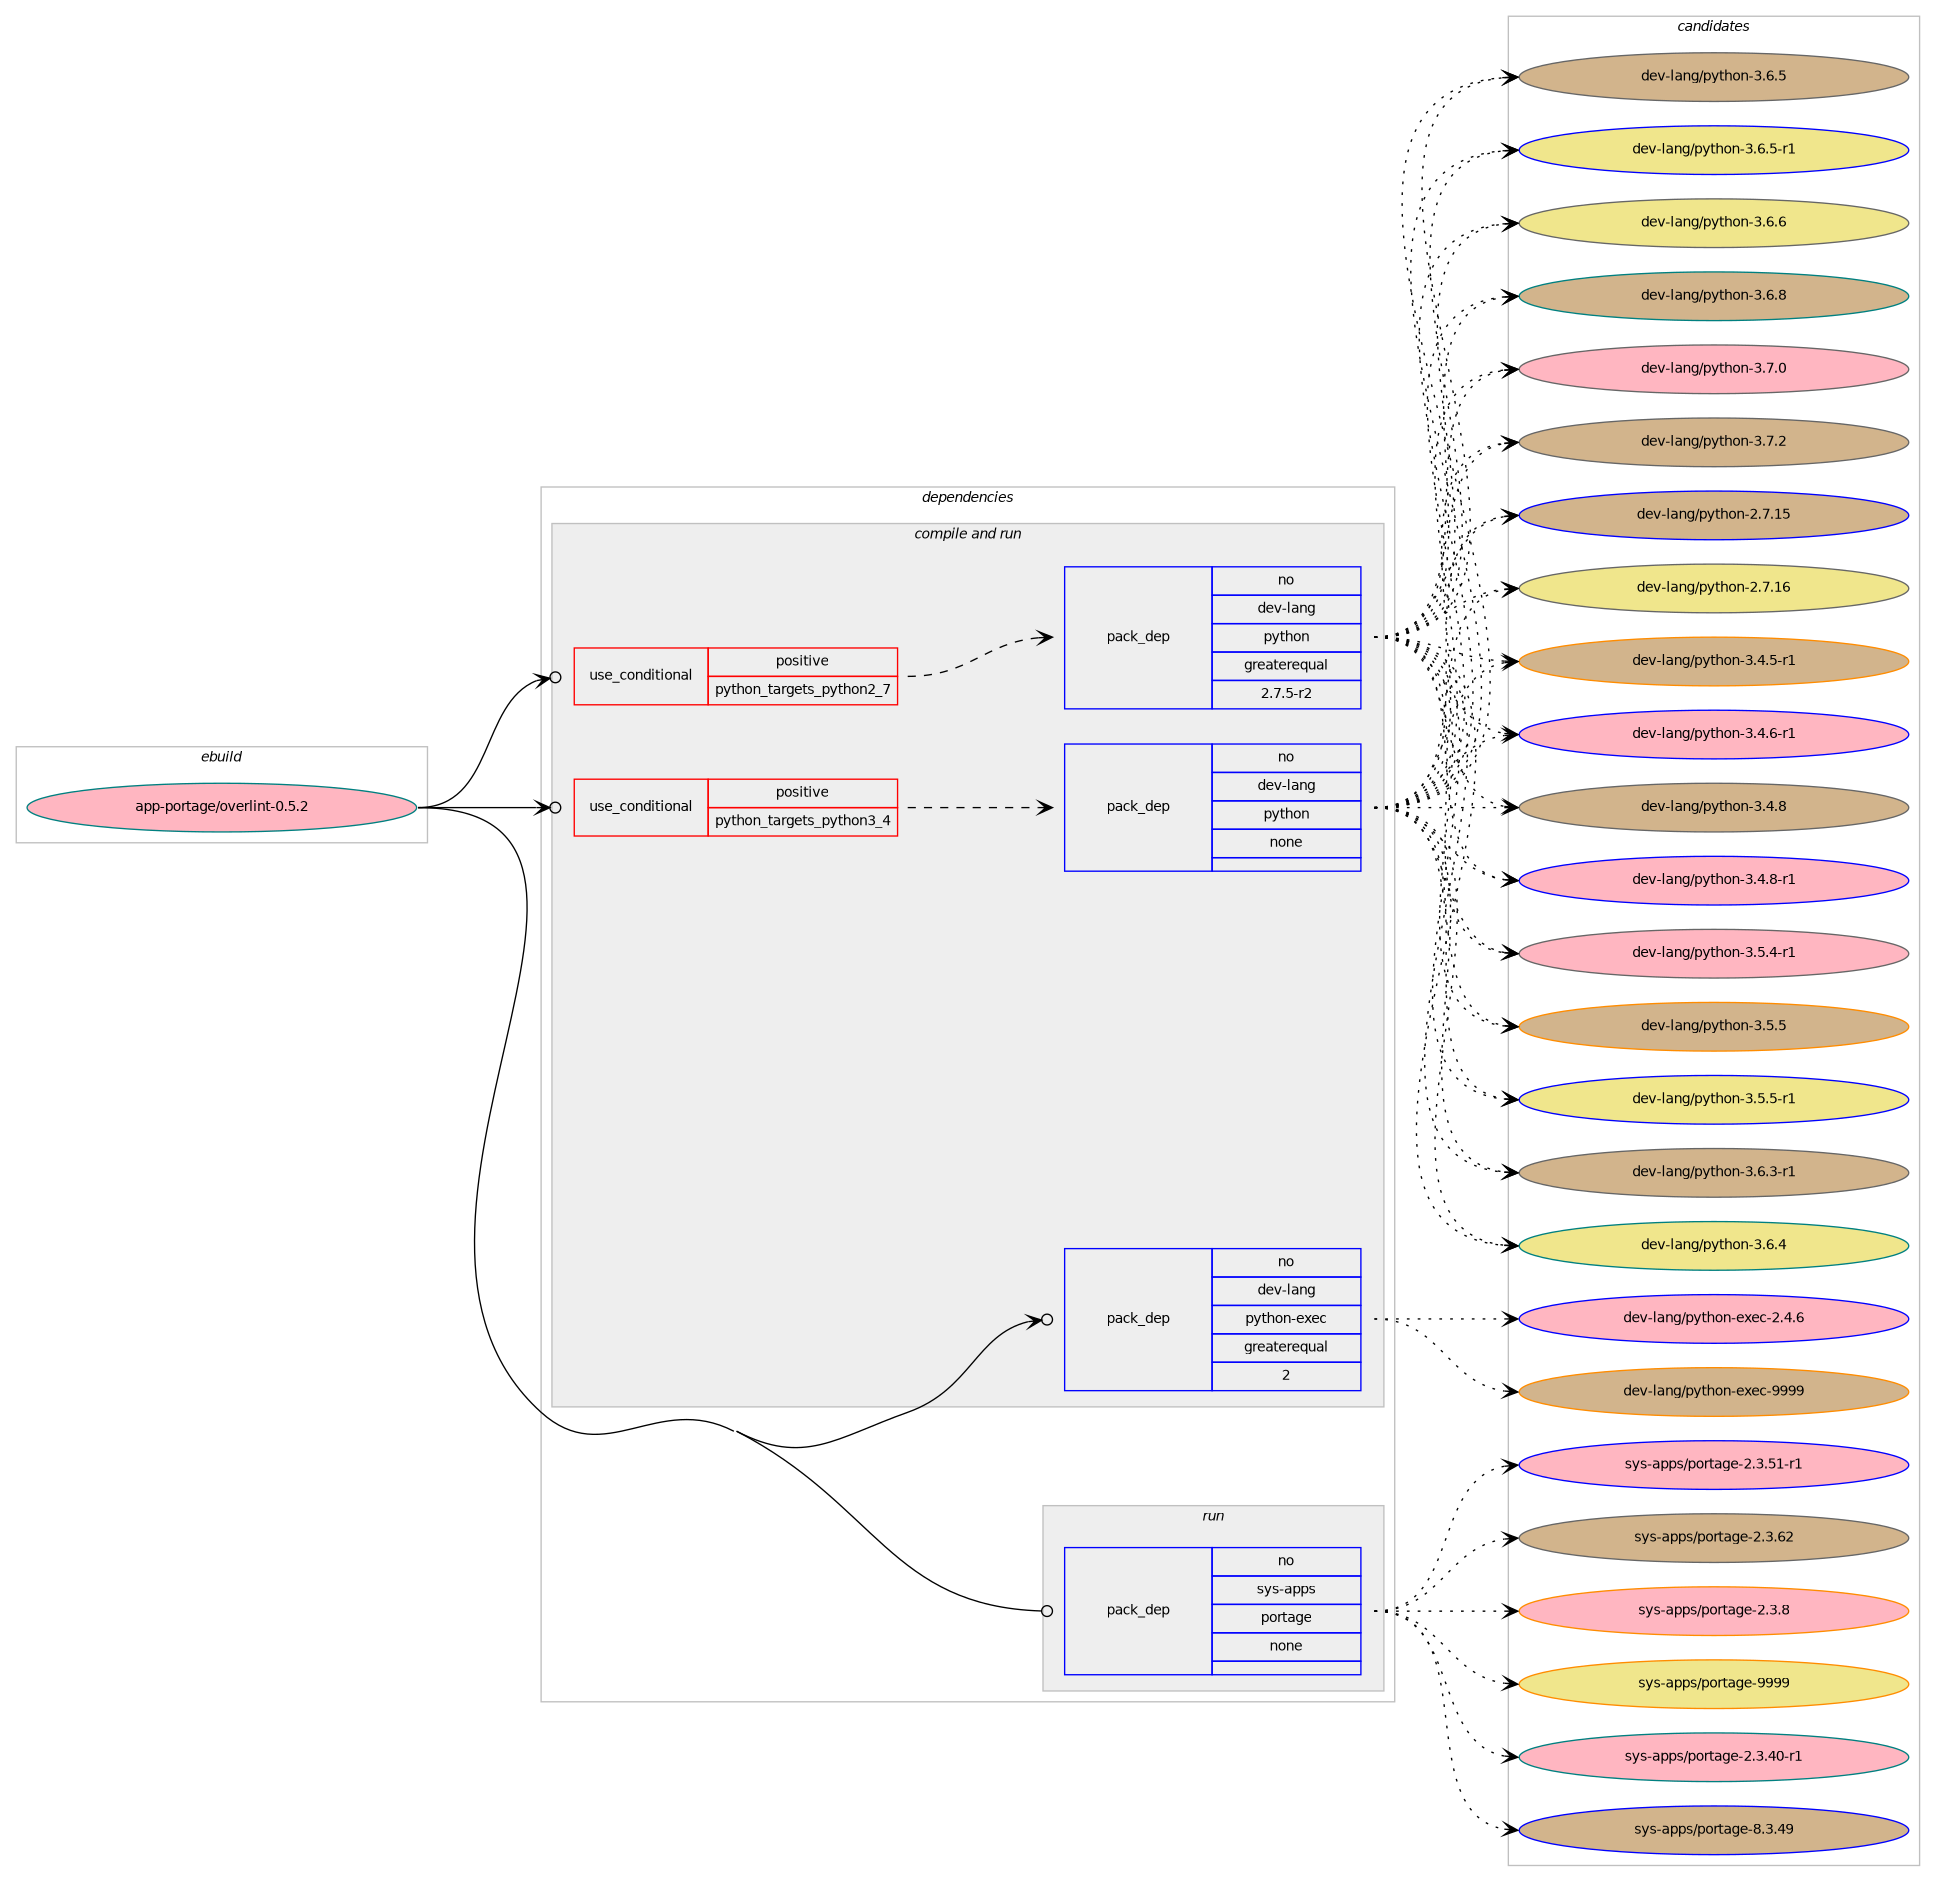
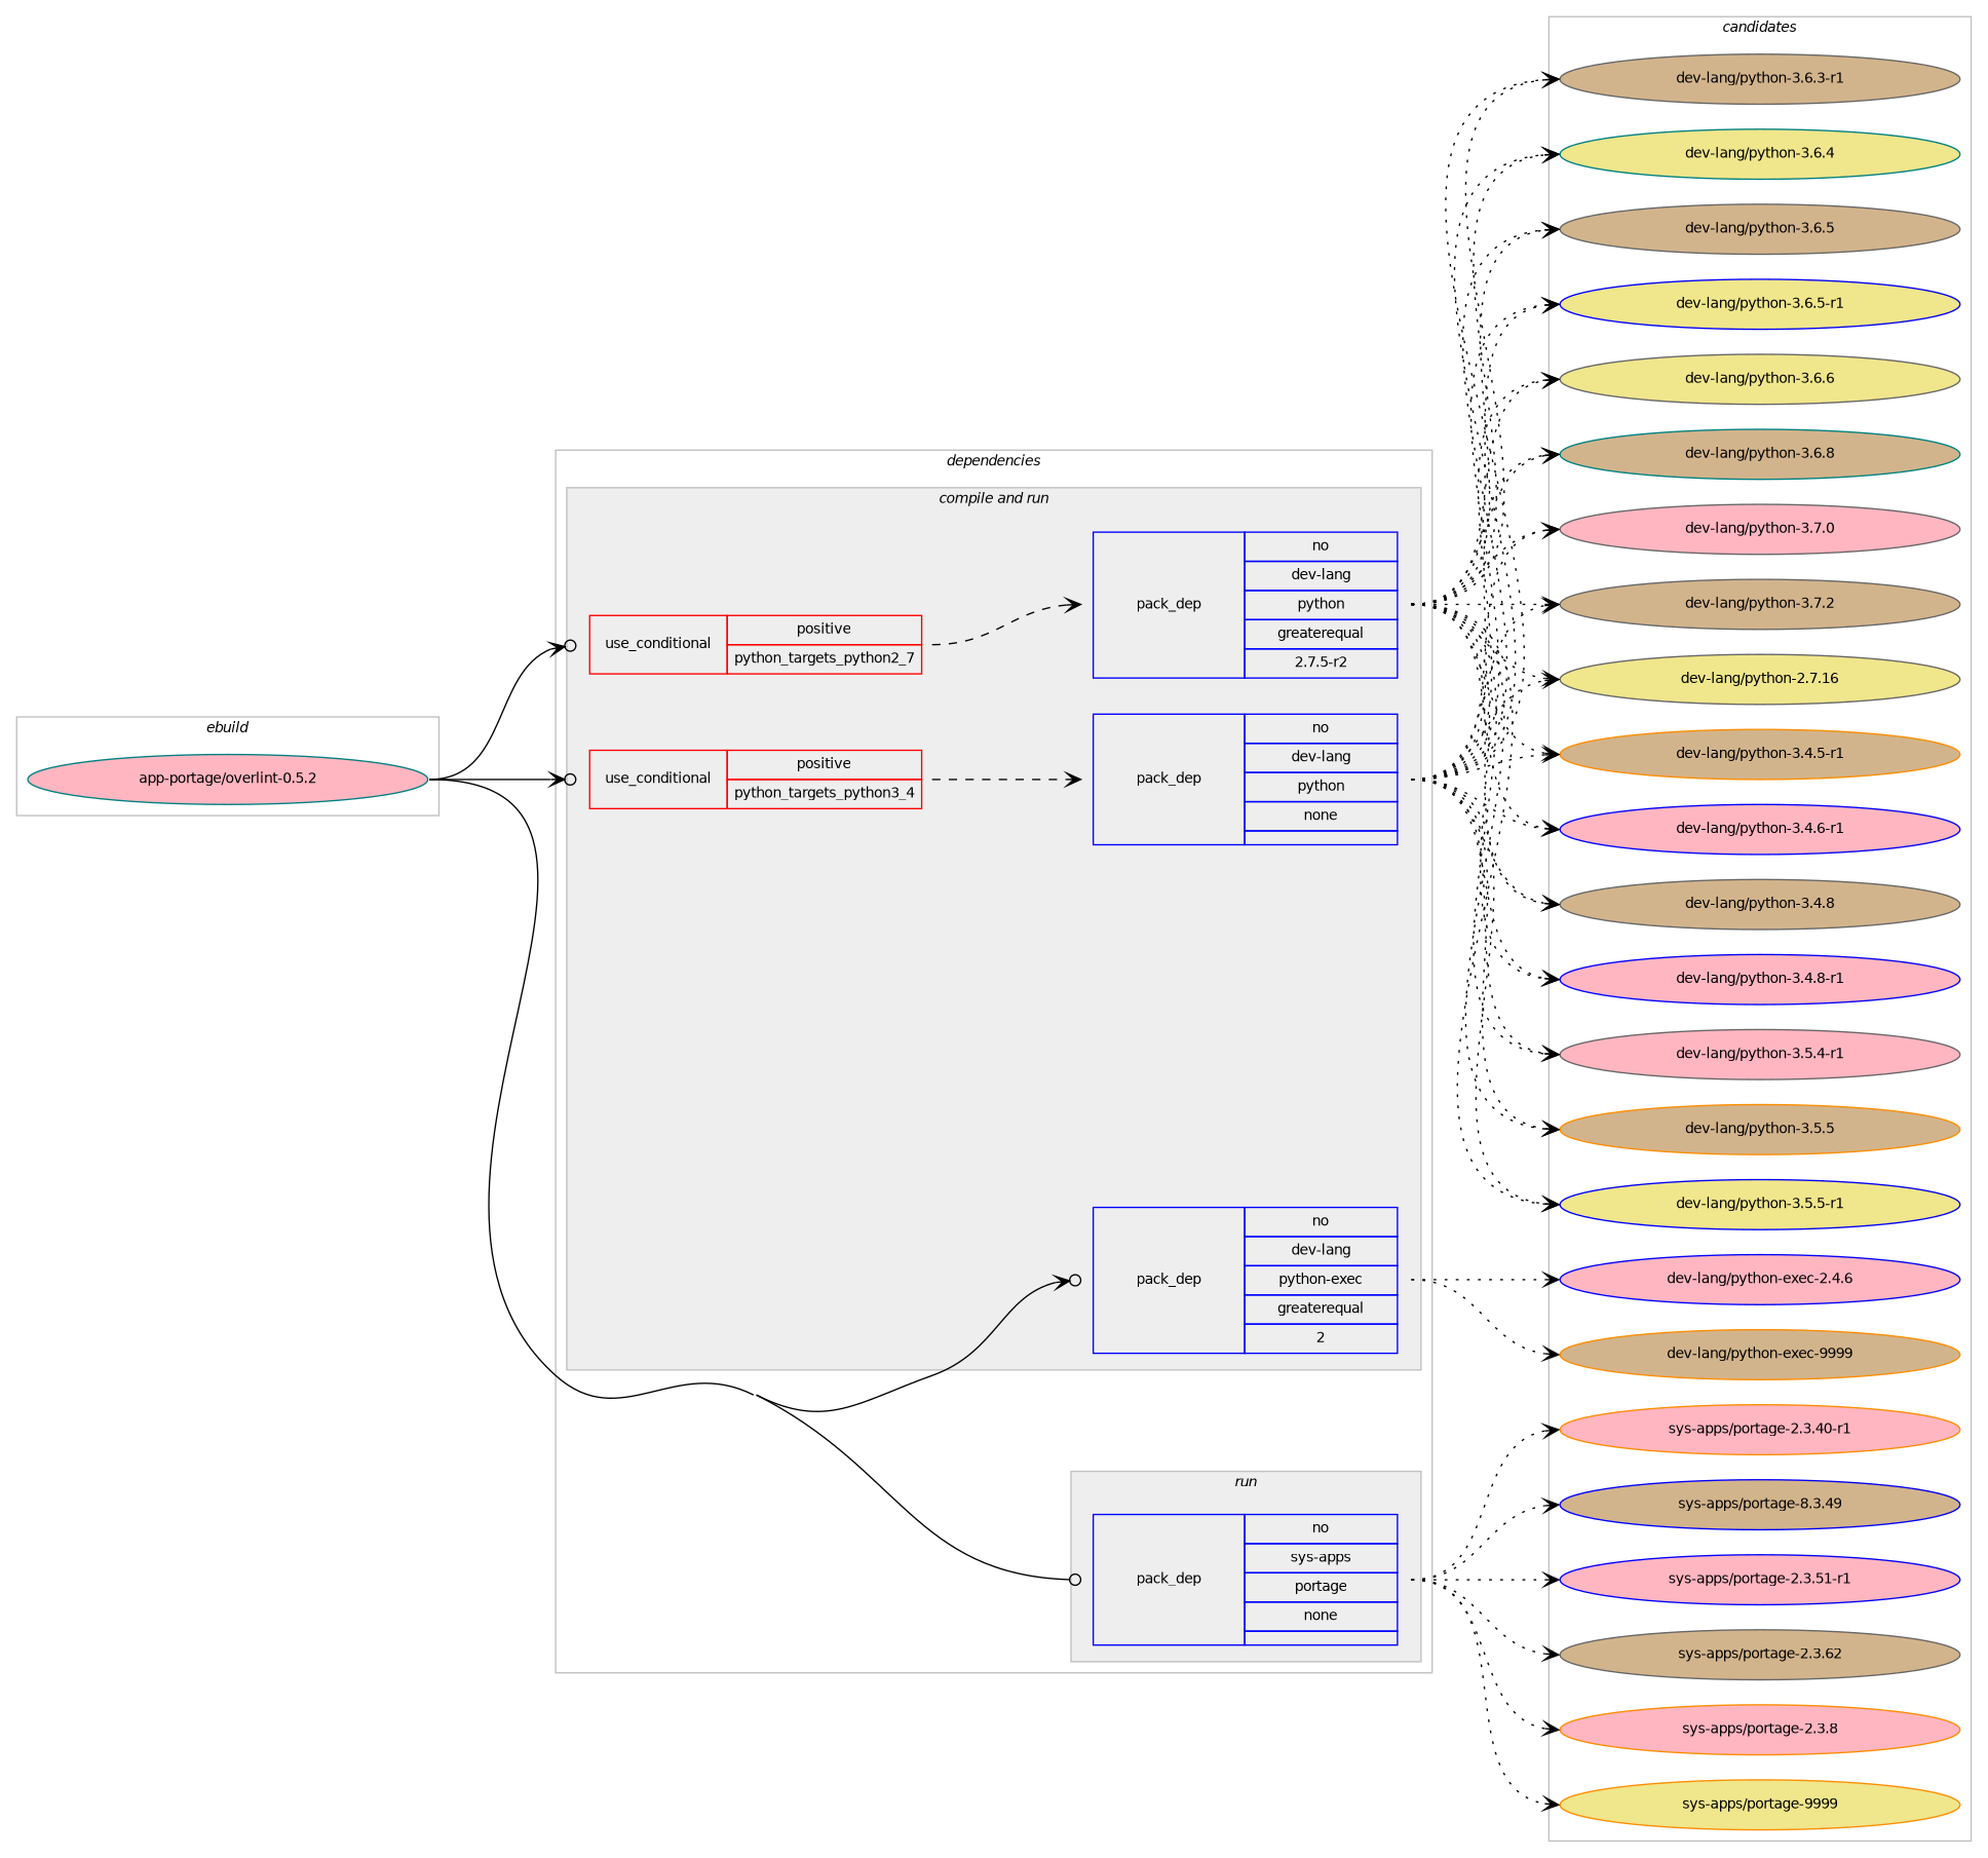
  digraph {
    compound=true
    concentrate=true
    fontname=Helvetica
    fontsize=10
    newrank=true
    rankdir=LR
    ranksep=1.5
    node [color=blue fillcolor=tan fontname=Helvetica fontsize=10 style=filled]
    edge [arrowhead=vee headport=w style=dotted tailport=e weight=100]
    n1 [color=teal fillcolor=lightpink label="app-portage/overlint-0.5.2" width=4]
    n2 [label=<<TABLE BORDER="0" CELLBORDER="1" CELLSPACING="0" CELLPADDING="4" WIDTH="220"><TR><TD ROWSPAN="6" CELLPADDING="30">pack_dep</TD></TR><TR><TD WIDTH="110">no</TD></TR><TR><TD>dev-lang</TD></TR><TR><TD>python</TD></TR><TR><TD>greaterequal</TD></TR><TR><TD>2.7.5-r2</TD></TR></TABLE>> shape=none fillcolor="" style=""]
    n3 [color=red label=<<TABLE BORDER="0" CELLBORDER="1" CELLSPACING="0" CELLPADDING="4"><TR><TD ROWSPAN="3" CELLPADDING="10">use_conditional</TD></TR><TR><TD>positive</TD></TR><TR><TD>python_targets_python2_7</TD></TR></TABLE>> shape=none fillcolor="" style=""]
    n4 [label=<<TABLE BORDER="0" CELLBORDER="1" CELLSPACING="0" CELLPADDING="4" WIDTH="220"><TR><TD ROWSPAN="6" CELLPADDING="30">pack_dep</TD></TR><TR><TD WIDTH="110">no</TD></TR><TR><TD>dev-lang</TD></TR><TR><TD>python</TD></TR><TR><TD>none</TD></TR><TR><TD></TD></TR></TABLE>> shape=none fillcolor="" style=""]
    n5 [color=red label=<<TABLE BORDER="0" CELLBORDER="1" CELLSPACING="0" CELLPADDING="4"><TR><TD ROWSPAN="3" CELLPADDING="10">use_conditional</TD></TR><TR><TD>positive</TD></TR><TR><TD>python_targets_python3_4</TD></TR></TABLE>> shape=none fillcolor="" style=""]
    n6 [label=<<TABLE BORDER="0" CELLBORDER="1" CELLSPACING="0" CELLPADDING="4" WIDTH="220"><TR><TD ROWSPAN="6" CELLPADDING="30">pack_dep</TD></TR><TR><TD WIDTH="110">no</TD></TR><TR><TD>dev-lang</TD></TR><TR><TD>python-exec</TD></TR><TR><TD>greaterequal</TD></TR><TR><TD>2</TD></TR></TABLE>> shape=none fillcolor="" style=""]
    n7 [label=<<TABLE BORDER="0" CELLBORDER="1" CELLSPACING="0" CELLPADDING="4" WIDTH="220"><TR><TD ROWSPAN="6" CELLPADDING="30">pack_dep</TD></TR><TR><TD WIDTH="110">no</TD></TR><TR><TD>sys-apps</TD></TR><TR><TD>portage</TD></TR><TR><TD>none</TD></TR><TR><TD></TD></TR></TABLE>> shape=none fillcolor="" style=""]
-   n8 [label="dev-lang/python-2.7.15" width=4]
    n9 [color=gray40 fillcolor=khaki label="dev-lang/python-2.7.16" width=4]
    n10 [color=darkorange label="dev-lang/python-3.4.5-r1" width=4]
    n11 [fillcolor=lightpink label="dev-lang/python-3.4.6-r1" width=4]
    n12 [color=gray40 label="dev-lang/python-3.4.8" width=4]
    n13 [fillcolor=lightpink label="dev-lang/python-3.4.8-r1" width=4]
    n14 [color=gray40 fillcolor=lightpink label="dev-lang/python-3.5.4-r1" width=4]
    n15 [color=darkorange label="dev-lang/python-3.5.5" width=4]
    n16 [fillcolor=khaki label="dev-lang/python-3.5.5-r1" width=4]
    n17 [color=gray40 label="dev-lang/python-3.6.3-r1" width=4]
    n18 [color=teal fillcolor=khaki label="dev-lang/python-3.6.4" width=4]
    n19 [color=gray40 label="dev-lang/python-3.6.5" width=4]
    n20 [fillcolor=khaki label="dev-lang/python-3.6.5-r1" width=4]
    n21 [color=gray40 fillcolor=khaki label="dev-lang/python-3.6.6" width=4]
    n22 [color=teal label="dev-lang/python-3.6.8" width=4]
    n23 [color=gray40 fillcolor=lightpink label="dev-lang/python-3.7.0" width=4]
    n24 [color=gray40 label="dev-lang/python-3.7.2" width=4]
    n25 [fillcolor=lightpink label="dev-lang/python-exec-2.4.6" width=4]
    n26 [color=darkorange label="dev-lang/python-exec-9999" width=4]
-   n27 [color=teal fillcolor=lightpink label="sys-apps/portage-2.3.40-r1" width=4]
+   n27 [color=darkorange fillcolor=lightpink label="sys-apps/portage-2.3.40-r1" width=4]
    n28 [label="sys-apps/portage-8.3.49" width=4]
    n29 [fillcolor=lightpink label="sys-apps/portage-2.3.51-r1" width=4]
    n30 [color=gray40 label="sys-apps/portage-2.3.62" width=4]
    n31 [color=darkorange fillcolor=lightpink label="sys-apps/portage-2.3.8" width=4]
    n32 [color=darkorange fillcolor=khaki label="sys-apps/portage-9999" width=4]
    subgraph cluster_1 {
      color=gray
      label=<<i>ebuild</i>>
      rank=same
      n1
    }
    subgraph cluster_2 {
      color=gray
      label=<<i>dependencies</i>>
      subgraph cluster_3 {
        color=gray
        fillcolor="#eeeeee"
        label=<<i>compile</i>>
        style=filled
      }
      subgraph cluster_4 {
        color=gray
        fillcolor="#eeeeee"
        label=<<i>compile and run</i>>
        style=filled
        subgraph sub_5 {
          color=gray
          fillcolor="#eeeeee"
          label=<<i>compile and run</i>>
          style=filled
          n3
          subgraph sub_6 {
            color=gray
            fillcolor="#eeeeee"
            label=<<i>compile and run</i>>
            style=filled
            n2
          }
        }
        subgraph sub_7 {
          color=gray
          fillcolor="#eeeeee"
          label=<<i>compile and run</i>>
          style=filled
          n5
          subgraph sub_8 {
            color=gray
            fillcolor="#eeeeee"
            label=<<i>compile and run</i>>
            style=filled
            n4
          }
        }
        subgraph sub_9 {
          color=gray
          fillcolor="#eeeeee"
          label=<<i>compile and run</i>>
          style=filled
          n6
        }
      }
      subgraph cluster_10 {
        color=gray
        fillcolor="#eeeeee"
        label=<<i>run</i>>
        style=filled
        subgraph sub_11 {
          color=gray
          fillcolor="#eeeeee"
          label=<<i>run</i>>
          style=filled
          n7
        }
      }
    }
    subgraph cluster_12 {
      color=gray
      label=<<i>candidates</i>>
      rank=same
      subgraph sub_13 {
        color=black
        label=<<i>candidates</i>>
        nodesep=1
        rank=same
-       n8
        n9
        n10
        n11
        n12
        n13
        n14
        n15
        n16
        n17
        n18
        n19
        n20
        n21
        n22
        n23
        n24
      }
      subgraph sub_14 {
        color=black
        label=<<i>candidates</i>>
        nodesep=1
        rank=same
-       n8
        n9
        n10
        n11
        n12
        n13
        n14
        n15
        n16
        n17
        n18
        n19
        n20
        n21
        n22
        n23
        n24
      }
      subgraph sub_15 {
        color=black
        label=<<i>candidates</i>>
        nodesep=1
        rank=same
        n25
        n26
      }
      subgraph sub_16 {
        color=black
        label=<<i>candidates</i>>
        nodesep=1
        rank=same
        n27
        n28
        n29
        n30
        n31
        n32
      }
    }
    n1 -> n3 [arrowhead=odotvee style=solid weight=20]
    n1 -> n5 [arrowhead=odotvee style=solid weight=20]
    n1 -> n6 [arrowhead=odotvee style=solid weight=20]
    n1 -> n7 [arrowhead=odot style=solid weight=20]
-   n2 -> n8
    n2 -> n9
    n2 -> n10
    n2 -> n11
    n2 -> n12
    n2 -> n13
    n2 -> n14
    n2 -> n15
    n2 -> n16
    n2 -> n17
    n2 -> n18
    n2 -> n19
    n2 -> n20
    n2 -> n21
    n2 -> n22
    n2 -> n23
    n2 -> n24
    n3 -> n2 [style=dashed weight=20]
-   n4 -> n8
    n4 -> n9
    n4 -> n10
    n4 -> n11
    n4 -> n12
    n4 -> n13
    n4 -> n14
    n4 -> n15
    n4 -> n16
    n4 -> n17
    n4 -> n18
    n4 -> n19
    n4 -> n20
    n4 -> n21
    n4 -> n22
    n4 -> n23
    n4 -> n24
    n5 -> n4 [style=dashed weight=20]
    n6 -> n25
    n6 -> n26
    n7 -> n27
    n7 -> n28
    n7 -> n29
    n7 -> n30
    n7 -> n31
    n7 -> n32
  }
